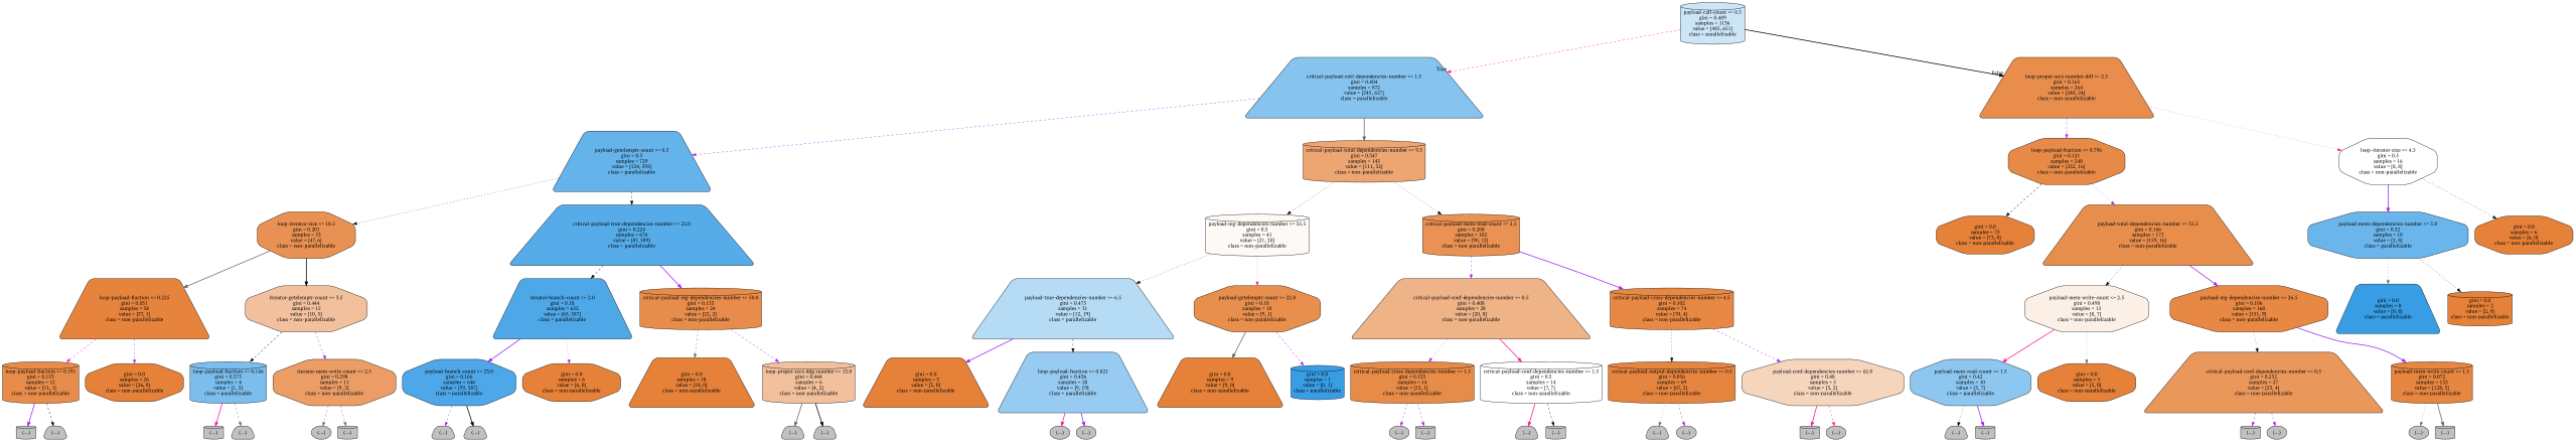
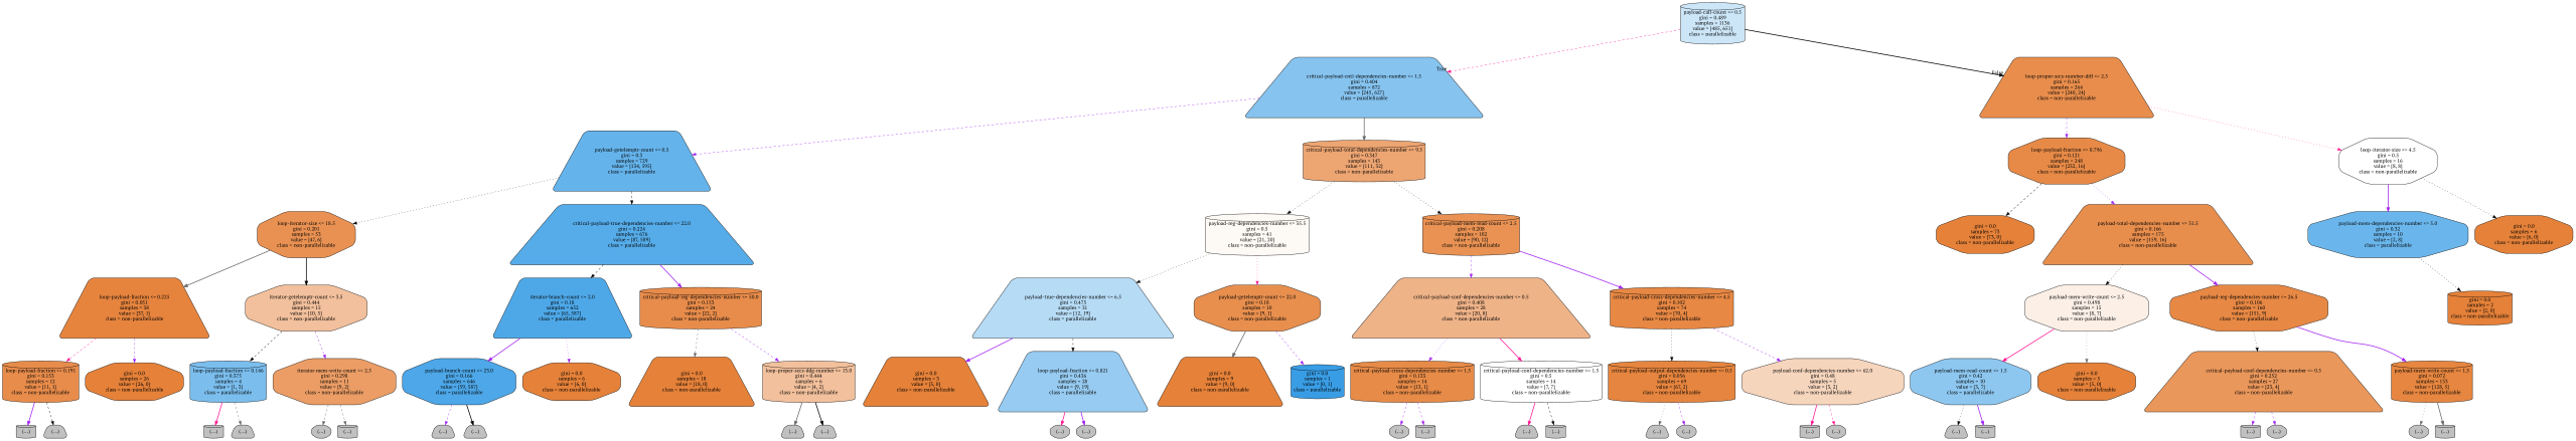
  digraph {
    fontname="PT Serif"
    node [color=black fillcolor="#C0C0C0" fontname="PT Serif" shape=octagon style="filled, rounded"]
    edge [fontname="PT Serif" color=purple style=dashed]
    n1 [fillcolor="#399de541" label="payload-call-count <= 0.5\ngini = 0.489\nsamples = 1136\nvalue = [485, 651]\nclass = parallelizable" shape=cylinder]
    n2 [fillcolor="#399de59b" label="critical-payload-cntl-dependencies-number <= 1.5\ngini = 0.404\nsamples = 872\nvalue = [245, 627]\nclass = parallelizable" shape=trapezium]
    n3 [fillcolor="#e58139e6" label="loop-proper-sccs-number-diff <= 2.5\ngini = 0.165\nsamples = 264\nvalue = [240, 24]\nclass = non-parallelizable" shape=trapezium]
    n4 [fillcolor="#399de5c6" label="payload-getelemptr-count <= 0.5\ngini = 0.3\nsamples = 729\nvalue = [134, 595]\nclass = parallelizable" shape=trapezium]
    n5 [fillcolor="#e58139b5" label="critical-payload-total-dependencies-number <= 9.5\ngini = 0.347\nsamples = 143\nvalue = [111, 32]\nclass = non-parallelizable" shape=cylinder]
    n6 [fillcolor="#e58139de" label="loop-iterator-size <= 18.5\ngini = 0.201\nsamples = 53\nvalue = [47, 6]\nclass = non-parallelizable"]
    n7 [fillcolor="#399de5d9" label="critical-payload-true-dependencies-number <= 22.0\ngini = 0.224\nsamples = 676\nvalue = [87, 589]\nclass = parallelizable" shape=trapezium]
    n8 [fillcolor="#e58139f8" label="loop-payload-fraction <= 0.225\ngini = 0.051\nsamples = 38\nvalue = [37, 1]\nclass = non-parallelizable" shape=trapezium]
    n9 [fillcolor="#e581397f" label="iterator-getelemptr-count <= 3.5\ngini = 0.444\nsamples = 15\nvalue = [10, 5]\nclass = non-parallelizable"]
    n10 [fillcolor="#e58139e8" label="loop-payload-fraction <= 0.191\ngini = 0.153\nsamples = 12\nvalue = [11, 1]\nclass = non-parallelizable" shape=cylinder]
    n11 [fillcolor="#e58139ff" label="gini = 0.0\nsamples = 26\nvalue = [26, 0]\nclass = non-parallelizable"]
    n12 [label="(...)" shape=cylinder]
    n13 [label="(...)" shape=trapezium]
    n14 [fillcolor="#399de5aa" label="loop-payload-fraction <= 0.146\ngini = 0.375\nsamples = 4\nvalue = [1, 3]\nclass = parallelizable" shape=cylinder]
    n15 [fillcolor="#e58139c6" label="iterator-mem-write-count <= 2.5\ngini = 0.298\nsamples = 11\nvalue = [9, 2]\nclass = non-parallelizable"]
    n16 [label="(...)" shape=cylinder]
    n17 [label="(...)" shape=trapezium]
    n18 [label="(...)"]
    n19 [label="(...)" shape=cylinder]
    n20 [fillcolor="#399de5e3" label="iterator-branch-count <= 2.0\ngini = 0.18\nsamples = 652\nvalue = [65, 587]\nclass = parallelizable" shape=trapezium]
    n21 [fillcolor="#e58139e8" label="critical-payload-reg-dependencies-number <= 50.0\ngini = 0.153\nsamples = 24\nvalue = [22, 2]\nclass = non-parallelizable" shape=cylinder]
    n22 [fillcolor="#399de5e5" label="payload-branch-count <= 23.0\ngini = 0.166\nsamples = 646\nvalue = [59, 587]\nclass = parallelizable"]
    n23 [fillcolor="#e58139ff" label="gini = 0.0\nsamples = 6\nvalue = [6, 0]\nclass = non-parallelizable"]
    n24 [label="(...)" shape=trapezium]
    n25 [label="(...)" shape=trapezium]
    n26 [fillcolor="#e58139ff" label="gini = 0.0\nsamples = 18\nvalue = [18, 0]\nclass = non-parallelizable" shape=trapezium]
    n27 [fillcolor="#e581397f" label="loop-proper-sccs-ddg-number <= 13.0\ngini = 0.444\nsamples = 6\nvalue = [4, 2]\nclass = non-parallelizable" shape=cylinder]
    n28 [label="(...)" shape=trapezium]
    n29 [label="(...)" shape=trapezium]
    n30 [fillcolor="#e581390c" label="payload-reg-dependencies-number <= 35.5\ngini = 0.5\nsamples = 41\nvalue = [21, 20]\nclass = non-parallelizable" shape=cylinder]
    n31 [fillcolor="#e58139dd" label="critical-payload-mem-read-count <= 2.5\ngini = 0.208\nsamples = 102\nvalue = [90, 12]\nclass = non-parallelizable" shape=cylinder]
    n32 [fillcolor="#399de55e" label="payload-true-dependencies-number <= 6.5\ngini = 0.475\nsamples = 31\nvalue = [12, 19]\nclass = parallelizable" shape=trapezium]
    n33 [fillcolor="#e58139e3" label="payload-getelemptr-count <= 22.0\ngini = 0.18\nsamples = 10\nvalue = [9, 1]\nclass = non-parallelizable"]
    n34 [fillcolor="#e58139ff" label="gini = 0.0\nsamples = 3\nvalue = [3, 0]\nclass = non-parallelizable" shape=trapezium]
    n35 [fillcolor="#399de586" label="loop-payload-fraction <= 0.821\ngini = 0.436\nsamples = 28\nvalue = [9, 19]\nclass = parallelizable" shape=trapezium]
    n36 [label="(...)"]
    n37 [label="(...)"]
    n38 [fillcolor="#e58139ff" label="gini = 0.0\nsamples = 9\nvalue = [9, 0]\nclass = non-parallelizable" shape=trapezium]
    n39 [fillcolor="#399de5ff" label="gini = 0.0\nsamples = 1\nvalue = [0, 1]\nclass = parallelizable" shape=cylinder]
    n40 [fillcolor="#e5813999" label="critical-payload-conf-dependencies-number <= 0.5\ngini = 0.408\nsamples = 28\nvalue = [20, 8]\nclass = non-parallelizable" shape=trapezium]
    n41 [fillcolor="#e58139f0" label="critical-payload-cross-dependencies-number <= 4.5\ngini = 0.102\nsamples = 74\nvalue = [70, 4]\nclass = non-parallelizable" shape=cylinder]
    n42 [fillcolor="#e58139eb" label="critical-payload-cross-dependencies-number <= 1.5\ngini = 0.133\nsamples = 14\nvalue = [13, 1]\nclass = non-parallelizable" shape=cylinder]
    n43 [fillcolor="#e5813900" label="critical-payload-conf-dependencies-number <= 1.5\ngini = 0.5\nsamples = 14\nvalue = [7, 7]\nclass = non-parallelizable" shape=cylinder]
    n44 [label="(...)"]
    n45 [label="(...)" shape=cylinder]
    n46 [label="(...)" shape=trapezium]
    n47 [label="(...)" shape=cylinder]
    n48 [fillcolor="#e58139f7" label="critical-payload-output-dependencies-number <= 0.5\ngini = 0.056\nsamples = 69\nvalue = [67, 2]\nclass = non-parallelizable" shape=cylinder]
    n49 [fillcolor="#e5813955" label="payload-conf-dependencies-number <= 62.0\ngini = 0.48\nsamples = 5\nvalue = [3, 2]\nclass = non-parallelizable"]
    n50 [label="(...)" shape=trapezium]
    n51 [label="(...)"]
    n52 [label="(...)" shape=cylinder]
    n53 [label="(...)"]
    n54 [fillcolor="#e58139ed" label="loop-payload-fraction <= 0.796\ngini = 0.121\nsamples = 248\nvalue = [232, 16]\nclass = non-parallelizable"]
    n55 [fillcolor="#e5813900" label="loop-iterator-size <= 4.5\ngini = 0.5\nsamples = 16\nvalue = [8, 8]\nclass = non-parallelizable"]
    n56 [fillcolor="#e58139ff" label="gini = 0.0\nsamples = 73\nvalue = [73, 0]\nclass = non-parallelizable"]
    n57 [fillcolor="#e58139e5" label="payload-total-dependencies-number <= 31.5\ngini = 0.166\nsamples = 175\nvalue = [159, 16]\nclass = non-parallelizable" shape=trapezium]
    n58 [fillcolor="#e5813920" label="payload-mem-write-count <= 2.5\ngini = 0.498\nsamples = 15\nvalue = [8, 7]\nclass = non-parallelizable"]
    n59 [fillcolor="#e58139f0" label="payload-reg-dependencies-number <= 26.5\ngini = 0.106\nsamples = 160\nvalue = [151, 9]\nclass = non-parallelizable"]
    n60 [fillcolor="#399de592" label="payload-mem-read-count <= 1.5\ngini = 0.42\nsamples = 10\nvalue = [3, 7]\nclass = parallelizable"]
    n61 [fillcolor="#e58139ff" label="gini = 0.0\nsamples = 5\nvalue = [5, 0]\nclass = non-parallelizable"]
    n62 [label="(...)" shape=trapezium]
    n63 [label="(...)" shape=cylinder]
    n64 [fillcolor="#e58139d3" label="critical-payload-conf-dependencies-number <= 0.5\ngini = 0.252\nsamples = 27\nvalue = [23, 4]\nclass = non-parallelizable" shape=trapezium]
    n65 [fillcolor="#e58139f5" label="payload-mem-write-count <= 1.5\ngini = 0.072\nsamples = 133\nvalue = [128, 5]\nclass = non-parallelizable" shape=cylinder]
    n66 [label="(...)" shape=cylinder]
    n67 [label="(...)"]
    n68 [label="(...)"]
    n69 [label="(...)" shape=cylinder]
    n70 [fillcolor="#399de5bf" label="payload-mem-dependencies-number <= 5.0\ngini = 0.32\nsamples = 10\nvalue = [2, 8]\nclass = parallelizable"]
    n71 [fillcolor="#e58139ff" label="gini = 0.0\nsamples = 6\nvalue = [6, 0]\nclass = non-parallelizable"]
-   n72 [fillcolor="#399de5ff" label="gini = 0.0\nsamples = 8\nvalue = [0, 8]\nclass = parallelizable" shape=trapezium]
    n73 [fillcolor="#e58139ff" label="gini = 0.0\nsamples = 2\nvalue = [2, 0]\nclass = non-parallelizable" shape=cylinder]
    n1 -> n2 [headlabel=True labelangle=45 labeldistance=2.5 color=deeppink]
    n1 -> n3 [headlabel=False labelangle=-45 labeldistance=2.5 color=black style=bold]
    n2 -> n4
    n2 -> n5 [color=gray40 style=bold]
    n3 -> n54
    n3 -> n55 [color=deeppink style=dotted]
    n4 -> n6 [color=black style=dotted]
    n4 -> n7 [color=black]
    n5 -> n30 [color=black style=dotted]
    n5 -> n31 [color=black style=dotted]
    n6 -> n8 [color=gray40 style=bold]
    n6 -> n9 [color=black style=bold]
    n7 -> n20 [color=black]
    n7 -> n21 [style=bold]
    n8 -> n10 [color=deeppink]
    n8 -> n11
    n9 -> n14 [color=black]
    n9 -> n15
    n10 -> n12 [style=bold]
    n10 -> n13 [color=black]
    n14 -> n16 [color=deeppink style=bold]
    n14 -> n17 [color=gray40]
    n15 -> n18 [color=gray40]
    n15 -> n19 [color=gray40]
    n20 -> n22 [style=bold]
    n20 -> n23 [style=dotted]
    n21 -> n26 [color=gray40]
    n21 -> n27
    n22 -> n24
    n22 -> n25 [color=black style=bold]
    n27 -> n28 [color=gray40 style=bold]
    n27 -> n29 [color=black style=bold]
    n30 -> n32 [color=black style=dotted]
    n30 -> n33 [color=deeppink style=dotted]
    n31 -> n40
    n31 -> n41 [style=bold]
    n32 -> n34 [style=bold]
    n32 -> n35 [color=black]
    n33 -> n38 [color=gray40 style=bold]
    n33 -> n39
    n35 -> n36 [color=deeppink style=bold]
    n35 -> n37 [style=bold]
    n40 -> n42 [style=dotted]
    n40 -> n43 [color=deeppink style=bold]
    n41 -> n48 [color=black style=dotted]
    n41 -> n49
    n42 -> n44
    n42 -> n45
    n43 -> n46 [color=deeppink style=bold]
    n43 -> n47 [color=black]
    n48 -> n50 [color=gray40 style=dotted]
    n48 -> n51
    n49 -> n52 [color=deeppink style=bold]
    n49 -> n53 [color=deeppink]
    n54 -> n56 [color=black]
    n54 -> n57 [style=dotted]
    n55 -> n70 [style=bold]
    n55 -> n71 [color=black style=dotted]
    n57 -> n58 [color=black style=dotted]
    n57 -> n59 [style=bold]
    n58 -> n60 [color=deeppink style=bold]
    n58 -> n61 [color=gray40 style=dotted]
    n59 -> n64 [color=black style=dotted]
    n59 -> n65 [style=bold]
    n60 -> n62 [color=black style=dotted]
    n60 -> n63 [style=bold]
    n64 -> n66
    n64 -> n67
    n65 -> n68 [color=gray40 style=dotted]
    n65 -> n69 [color=gray40 style=bold]
-   n70 -> n72 [color=gray40 style=dotted]
    n70 -> n73 [color=black style=dotted]
  }
